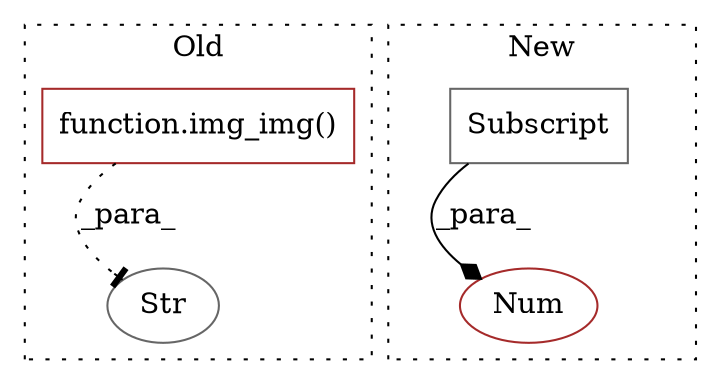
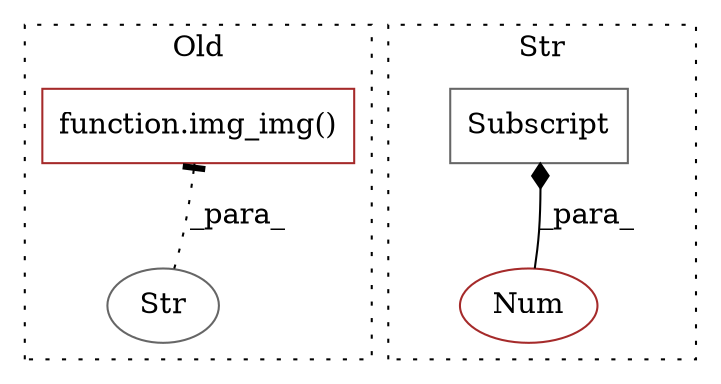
  digraph {
    node [color=brown shape=box]
    n1 [a=75 l="9,17" label="function.img_img()" s="5507,5568"]
    n2 [a=66 color=gray40 l=10 label=Str s=5549 shape=ellipse]
    n3 [a=63 color=gray40 l="18,0" label=Subscript s="7493,0"]
    n4 [a=76 l=1 label=Num s=7509 shape=ellipse]
    subgraph cluster_1 {
      label=Old
      style=dotted
      n1
      n2
    }
    subgraph cluster_2 {
-     label=New
+     label=Str
      style=dotted
      n3
      n4
    }
-   n1 -> n2 [arrowhead=tee label=_para_ style=dotted]
-   n3 -> n4 [arrowhead=diamond label=_para_ style=solid]
+   n2 -> n1 [arrowhead=tee label=_para_ style=dotted]
+   n4 -> n3 [arrowhead=diamond label=_para_ style=solid]
  }
